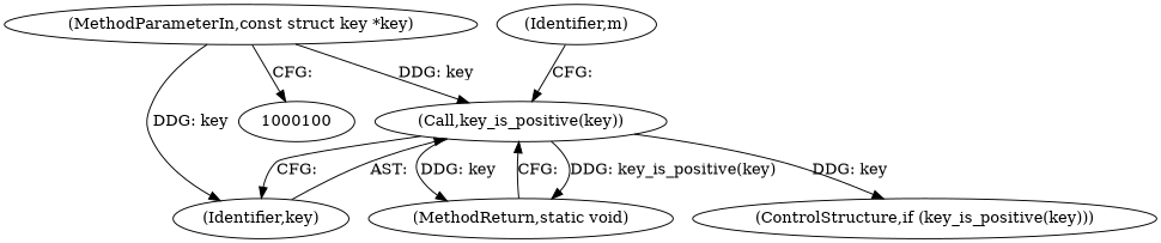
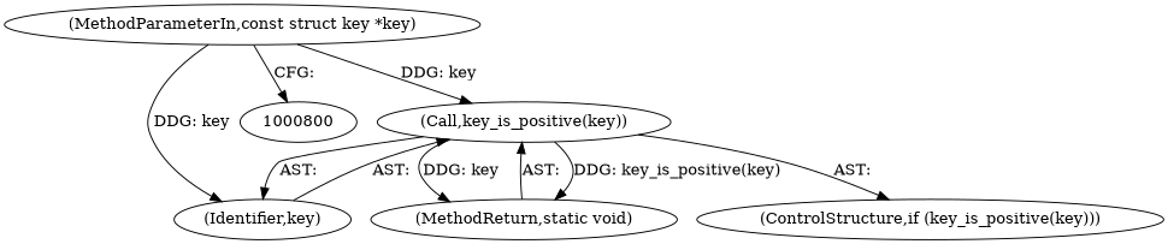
  digraph {
    n1 [label="(Call,key_is_positive(key))"]
    n2 [label="(Identifier,key)"]
    n3 [label="(MethodReturn,static void)"]
    n4 [label="(ControlStructure,if (key_is_positive(key)))"]
    n5 [label="(MethodParameterIn,const struct key *key)"]
-   1000100
-   n7 [label="(Identifier,m)"]
-   n1 -> n2 [label="CFG: "]
+   1000100 [label=1000800]
+   n1 -> n2 [label="AST: "]
    n1 -> n3 [label="DDG: key_is_positive(key)"]
    n1 -> n3 [label="DDG: key"]
-   n1 -> n4 [label="DDG: key"]
+   n1 -> n4 [label="AST: "]
    n2 -> n1 [label="AST: "]
-   n3 -> n1 [label="CFG: "]
+   n3 -> n1 [label="AST: "]
    n5 -> n1 [label="DDG: key"]
    n5 -> n2 [label="DDG: key"]
    n5 -> 1000100 [label="CFG: "]
-   n7 -> n1 [label="CFG: "]
  }
